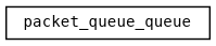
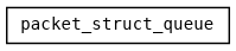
  digraph {
    rankdir=LR
    fontname="DejaVu Sans Mono"
-   n1 [color=black fillcolor=white fontname="DejaVu Sans Mono" fontsize=10 height=0.2 label=packet_queue_queue shape=record style=filled width=0.4]
+   n1 [color=black fillcolor=white fontname="DejaVu Sans Mono" fontsize=10 height=0.2 label=packet_struct_queue shape=record style=filled width=0.4]
  }
